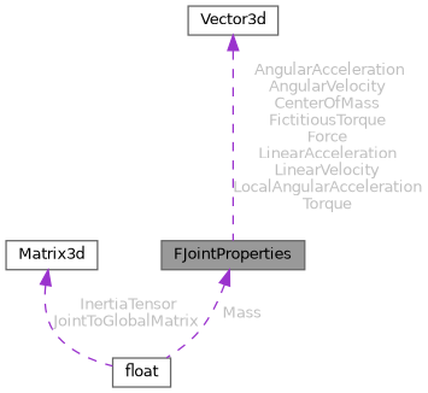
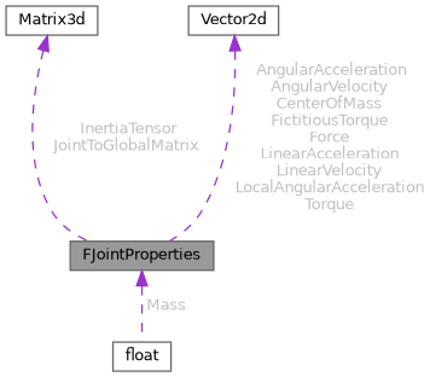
  digraph {
    node [color=gray40 fillcolor=white fontname=Helvetica fontsize=10 shape=box style=filled]
    edge [color=darkorchid3 dir=back fontcolor=grey fontname=Helvetica fontsize=10 labelfontname=Helvetica labelfontsize=10 style=dashed]
    n1 [fillcolor=grey60 fontcolor=black height=0.2 label=FJointProperties width=0.4]
    n2 [height=0.2 label=float width=0.4]
    n3 [height=0.2 label=Matrix3d width=0.4]
-   n4 [height=0.2 label=Vector3d width=0.4]
+   n4 [height=0.2 label=Vector2d width=0.4]
    n1 -> n2 [label=" Mass"]
-   n3 -> n2 [label=" InertiaTensor\nJointToGlobalMatrix"]
+   n3 -> n1 [label=" InertiaTensor\nJointToGlobalMatrix"]
    n4 -> n1 [label=" AngularAcceleration\nAngularVelocity\nCenterOfMass\nFictitiousTorque\nForce\nLinearAcceleration\nLinearVelocity\nLocalAngularAcceleration\nTorque"]
  }
